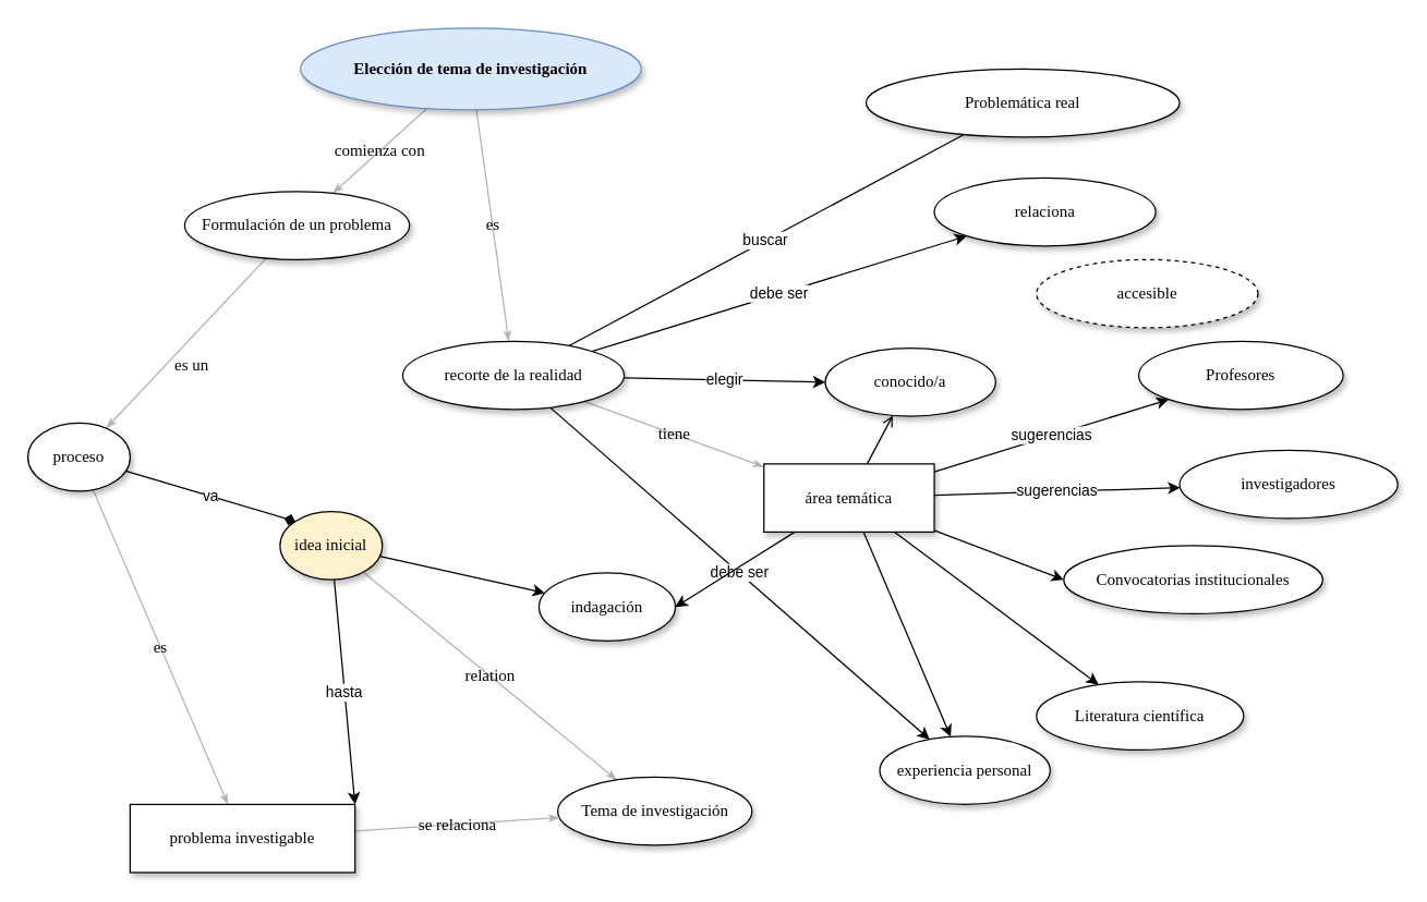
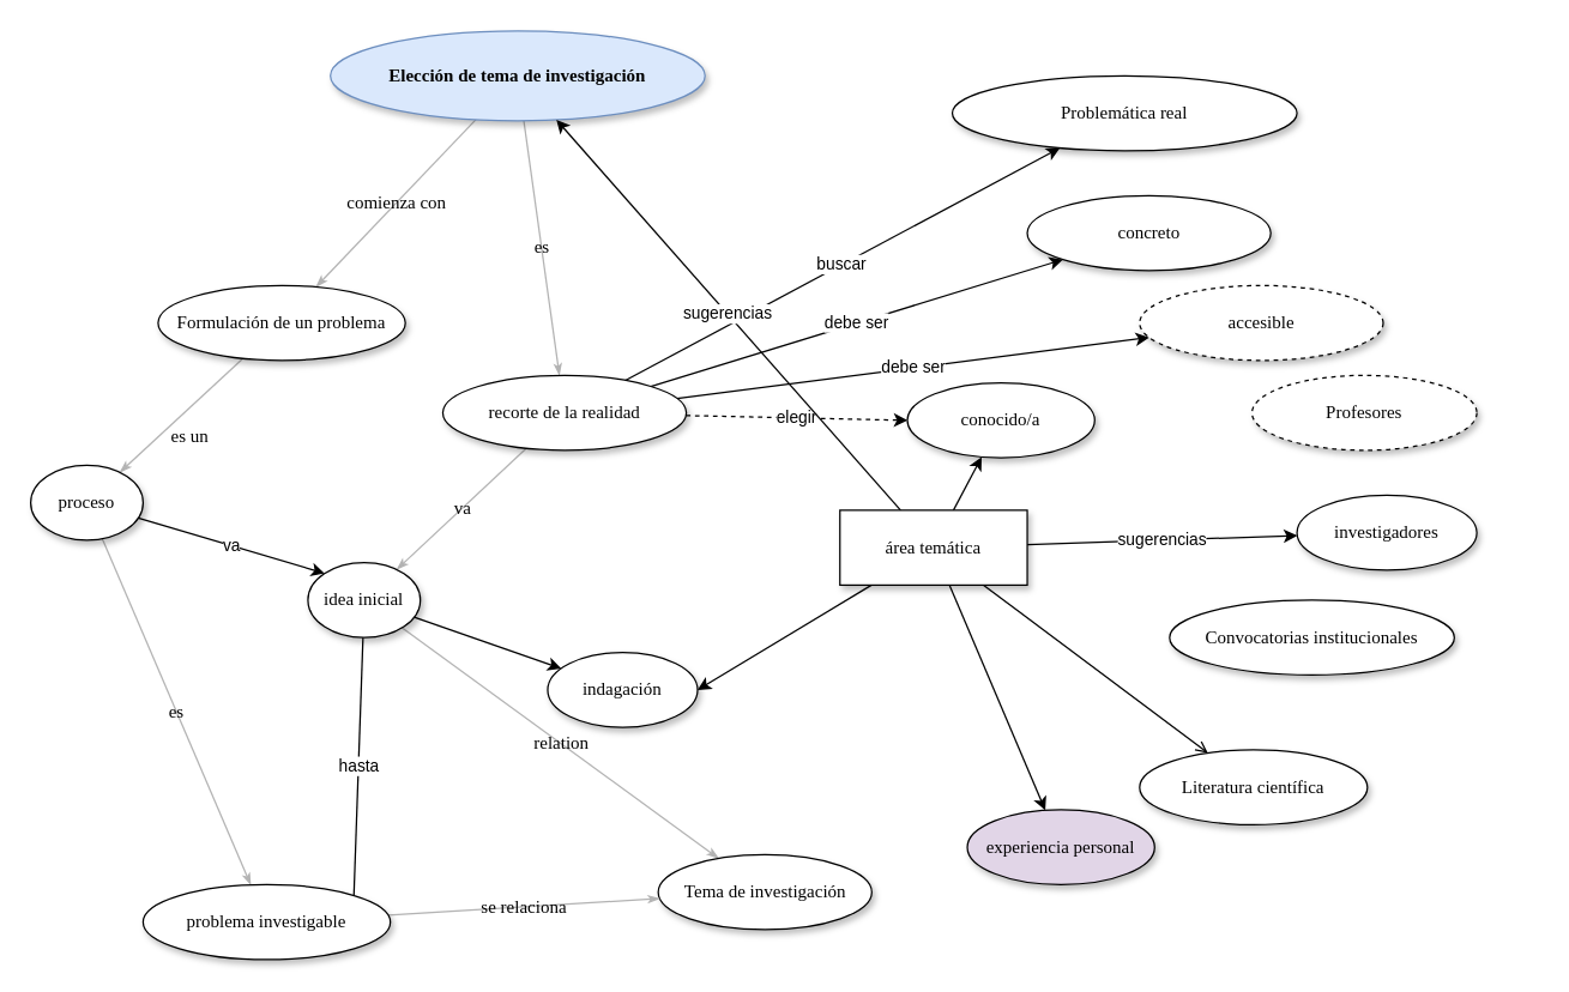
  <mxCell id="0" />
  <mxCell id="1" parent="0" />
  <mxCell id="2" value="es" style="edgeStyle=none;rounded=1;html=1;labelBackgroundColor=none;startArrow=none;startFill=0;startSize=5;endArrow=classicThin;endFill=1;endSize=5;jettySize=auto;orthogonalLoop=1;strokeColor=#B3B3B3;strokeWidth=1;fontFamily=Verdana;fontSize=12" parent="1" source="4" target="11" edge="1"><mxGeometry relative="1" as="geometry" /></mxCell>
  <mxCell id="3" value="comienza con" style="edgeStyle=none;rounded=1;html=1;labelBackgroundColor=none;startArrow=none;startFill=0;startSize=5;endArrow=classicThin;endFill=1;endSize=5;jettySize=auto;orthogonalLoop=1;strokeColor=#B3B3B3;strokeWidth=1;fontFamily=Verdana;fontSize=12" parent="1" source="4" target="29" edge="1"><mxGeometry relative="1" as="geometry" /></mxCell>
  <mxCell id="4" value="&lt;b&gt;Elección de tema de investigación&lt;/b&gt;" style="ellipse;whiteSpace=wrap;html=1;rounded=0;shadow=1;comic=0;labelBackgroundColor=none;strokeWidth=1;fontFamily=Verdana;fontSize=12;align=center;fillColor=#dae8fc;strokeColor=#6c8ebf;" parent="1" vertex="1"><mxGeometry x="220" y="20" width="250" height="60" as="geometry" /></mxCell>
- <mxCell id="6" value="tiene" style="edgeStyle=none;rounded=1;html=1;labelBackgroundColor=none;startArrow=none;startFill=0;startSize=5;endArrow=classicThin;endFill=1;endSize=5;jettySize=auto;orthogonalLoop=1;strokeColor=#B3B3B3;strokeWidth=1;fontFamily=Verdana;fontSize=12" parent="1" source="11" target="22" edge="1"><mxGeometry relative="1" as="geometry" /></mxCell>
- <mxCell id="7" value="buscar" style="edgeStyle=none;rounded=0;orthogonalLoop=1;jettySize=auto;html=1;endArrow=none;" edge="1" parent="1" source="11" target="38"><mxGeometry relative="1" as="geometry" /></mxCell>
- <mxCell id="8" value="elegir" style="edgeStyle=none;rounded=0;orthogonalLoop=1;jettySize=auto;html=1;entryX=0;entryY=0.5;entryDx=0;entryDy=0;" edge="1" parent="1" source="11" target="39"><mxGeometry relative="1" as="geometry" /></mxCell>
+ <mxCell id="5" value="va" style="edgeStyle=none;rounded=1;html=1;labelBackgroundColor=none;startArrow=none;startFill=0;startSize=5;endArrow=classicThin;endFill=1;endSize=5;jettySize=auto;orthogonalLoop=1;strokeColor=#B3B3B3;strokeWidth=1;fontFamily=Verdana;fontSize=12" parent="1" source="11" target="26" edge="1"><mxGeometry relative="1" as="geometry" /></mxCell>
+ <mxCell id="7" value="buscar" style="edgeStyle=none;rounded=0;orthogonalLoop=1;jettySize=auto;html=1;" edge="1" parent="1" source="11" target="38"><mxGeometry relative="1" as="geometry" /></mxCell>
+ <mxCell id="8" value="elegir" style="edgeStyle=none;rounded=0;orthogonalLoop=1;jettySize=auto;html=1;entryX=0;entryY=0.5;entryDx=0;entryDy=0;dashed=1;" edge="1" parent="1" source="11" target="39"><mxGeometry relative="1" as="geometry" /></mxCell>
  <mxCell id="9" value="debe ser" style="edgeStyle=none;rounded=0;orthogonalLoop=1;jettySize=auto;html=1;" edge="1" parent="1" source="11" target="40"><mxGeometry relative="1" as="geometry" /></mxCell>
- <mxCell id="10" value="debe ser" style="edgeStyle=none;rounded=0;orthogonalLoop=1;jettySize=auto;html=1;" edge="1" parent="1" source="11" target="37"><mxGeometry relative="1" as="geometry" /></mxCell>
+ <mxCell id="10" value="debe ser" style="edgeStyle=none;rounded=0;orthogonalLoop=1;jettySize=auto;html=1;" edge="1" parent="1" source="11" target="41"><mxGeometry relative="1" as="geometry" /></mxCell>
  <mxCell id="11" value="&lt;span&gt;recorte de la realidad&lt;/span&gt;" style="ellipse;whiteSpace=wrap;html=1;rounded=0;shadow=1;comic=0;labelBackgroundColor=none;strokeWidth=1;fontFamily=Verdana;fontSize=12;align=center;" parent="1" vertex="1"><mxGeometry x="295" y="250" width="162.5" height="50" as="geometry" /></mxCell>
- <mxCell id="12" value="&lt;span&gt;Profesores&lt;/span&gt;" style="ellipse;whiteSpace=wrap;html=1;rounded=0;shadow=1;comic=0;labelBackgroundColor=none;strokeWidth=1;fontFamily=Verdana;fontSize=12;align=center;" parent="1" vertex="1"><mxGeometry x="835" y="250" width="150" height="50" as="geometry" /></mxCell>
- <mxCell id="13" value="&lt;span&gt;investigadores&lt;/span&gt;" style="ellipse;whiteSpace=wrap;html=1;rounded=0;shadow=1;comic=0;labelBackgroundColor=none;strokeWidth=1;fontFamily=Verdana;fontSize=12;align=center;" parent="1" vertex="1"><mxGeometry x="865" y="330" width="160" height="50" as="geometry" /></mxCell>
+ <mxCell id="12" value="&lt;span&gt;Profesores&lt;/span&gt;" style="ellipse;whiteSpace=wrap;html=1;rounded=0;shadow=1;comic=0;labelBackgroundColor=none;strokeWidth=1;fontFamily=Verdana;fontSize=12;align=center;dashed=1;" parent="1" vertex="1"><mxGeometry x="835" y="250" width="150" height="50" as="geometry" /></mxCell>
+ <mxCell id="13" value="&lt;span&gt;investigadores&lt;/span&gt;" style="ellipse;whiteSpace=wrap;html=1;rounded=0;shadow=1;comic=0;labelBackgroundColor=none;strokeWidth=1;fontFamily=Verdana;fontSize=12;align=center;" parent="1" vertex="1"><mxGeometry x="865" y="330" width="120" height="50" as="geometry" /></mxCell>
  <mxCell id="14" value="&lt;span&gt;Convocatorias institucionales&lt;/span&gt;" style="ellipse;whiteSpace=wrap;html=1;rounded=0;shadow=1;comic=0;labelBackgroundColor=none;strokeWidth=1;fontFamily=Verdana;fontSize=12;align=center;" parent="1" vertex="1"><mxGeometry x="780" y="400" width="190" height="50" as="geometry" /></mxCell>
  <mxCell id="15" style="edgeStyle=none;rounded=0;orthogonalLoop=1;jettySize=auto;html=1;entryX=1;entryY=0.5;entryDx=0;entryDy=0;" edge="1" parent="1" source="22" target="35"><mxGeometry relative="1" as="geometry" /></mxCell>
- <mxCell id="16" value="sugerencias" style="edgeStyle=none;rounded=0;orthogonalLoop=1;jettySize=auto;html=1;entryX=0;entryY=1;entryDx=0;entryDy=0;" edge="1" parent="1" source="22" target="12"><mxGeometry relative="1" as="geometry" /></mxCell>
+ <mxCell id="16" value="sugerencias" style="edgeStyle=none;rounded=0;orthogonalLoop=1;jettySize=auto;html=1;" edge="1" parent="1" source="22" target="4"><mxGeometry relative="1" as="geometry" /></mxCell>
  <mxCell id="17" value="sugerencias" style="edgeStyle=none;rounded=0;orthogonalLoop=1;jettySize=auto;html=1;" edge="1" parent="1" source="22" target="13"><mxGeometry relative="1" as="geometry" /></mxCell>
- <mxCell id="18" style="edgeStyle=none;rounded=0;orthogonalLoop=1;jettySize=auto;html=1;entryX=0;entryY=0.5;entryDx=0;entryDy=0;" edge="1" parent="1" source="22" target="14"><mxGeometry relative="1" as="geometry" /></mxCell>
- <mxCell id="19" style="edgeStyle=none;rounded=0;orthogonalLoop=1;jettySize=auto;html=1;" edge="1" parent="1" source="22" target="36"><mxGeometry relative="1" as="geometry" /></mxCell>
+ <mxCell id="19" style="edgeStyle=none;rounded=0;orthogonalLoop=1;jettySize=auto;html=1;endArrow=open;" edge="1" parent="1" source="22" target="36"><mxGeometry relative="1" as="geometry" /></mxCell>
  <mxCell id="20" style="edgeStyle=none;rounded=0;orthogonalLoop=1;jettySize=auto;html=1;" edge="1" parent="1" source="22" target="37"><mxGeometry relative="1" as="geometry" /></mxCell>
- <mxCell id="21" style="edgeStyle=none;rounded=0;orthogonalLoop=1;jettySize=auto;html=1;endArrow=open;" edge="1" parent="1" source="22" target="39"><mxGeometry relative="1" as="geometry" /></mxCell>
+ <mxCell id="21" style="edgeStyle=none;rounded=0;orthogonalLoop=1;jettySize=auto;html=1;" edge="1" parent="1" source="22" target="39"><mxGeometry relative="1" as="geometry" /></mxCell>
  <mxCell id="22" value="área temática" style="whiteSpace=wrap;html=1;shadow=1;comic=0;labelBackgroundColor=none;strokeWidth=1;fontFamily=Verdana;fontSize=12;align=center;rounded=0;" parent="1" vertex="1"><mxGeometry x="560" y="340" width="125" height="50" as="geometry" /></mxCell>
  <mxCell id="23" value="relation" style="edgeStyle=none;rounded=1;html=1;labelBackgroundColor=none;startArrow=none;startFill=0;startSize=5;endArrow=classicThin;endFill=1;endSize=5;jettySize=auto;orthogonalLoop=1;strokeColor=#B3B3B3;strokeWidth=1;fontFamily=Verdana;fontSize=12" parent="1" source="26" target="27" edge="1"><mxGeometry relative="1" as="geometry" /></mxCell>
- <mxCell id="24" value="hasta" style="edgeStyle=none;rounded=0;orthogonalLoop=1;jettySize=auto;html=1;entryX=1;entryY=0;entryDx=0;entryDy=0;" edge="1" parent="1" source="26" target="34"><mxGeometry relative="1" as="geometry" /></mxCell>
+ <mxCell id="24" value="hasta" style="edgeStyle=none;rounded=0;orthogonalLoop=1;jettySize=auto;html=1;entryX=1;entryY=0;entryDx=0;entryDy=0;endArrow=none;" edge="1" parent="1" source="26" target="34"><mxGeometry relative="1" as="geometry" /></mxCell>
  <mxCell id="25" value="" style="edgeStyle=none;rounded=0;orthogonalLoop=1;jettySize=auto;html=1;" edge="1" parent="1" source="26" target="35"><mxGeometry relative="1" as="geometry" /></mxCell>
- <mxCell id="26" value="&lt;span&gt;idea inicial&lt;/span&gt;" style="ellipse;whiteSpace=wrap;html=1;rounded=0;shadow=1;comic=0;labelBackgroundColor=none;strokeWidth=1;fontFamily=Verdana;fontSize=12;align=center;fillColor=#fff2cc;" parent="1" vertex="1"><mxGeometry x="205" y="375" width="75" height="50" as="geometry" /></mxCell>
- <mxCell id="27" value="Tema de investigación" style="ellipse;whiteSpace=wrap;html=1;rounded=0;shadow=1;comic=0;labelBackgroundColor=none;strokeWidth=1;fontFamily=Verdana;fontSize=12;align=center;" parent="1" vertex="1"><mxGeometry x="408.75" y="570" width="142.5" height="50" as="geometry" /></mxCell>
+ <mxCell id="26" value="&lt;span&gt;idea inicial&lt;/span&gt;" style="ellipse;whiteSpace=wrap;html=1;rounded=0;shadow=1;comic=0;labelBackgroundColor=none;strokeWidth=1;fontFamily=Verdana;fontSize=12;align=center;" parent="1" vertex="1"><mxGeometry x="205" y="375" width="75" height="50" as="geometry" /></mxCell>
+ <mxCell id="27" value="Tema de investigación" style="ellipse;whiteSpace=wrap;html=1;rounded=0;shadow=1;comic=0;labelBackgroundColor=none;strokeWidth=1;fontFamily=Verdana;fontSize=12;align=center;" parent="1" vertex="1"><mxGeometry x="438.75" y="570" width="142.5" height="50" as="geometry" /></mxCell>
  <mxCell id="28" value="es un" style="edgeStyle=none;rounded=1;html=1;labelBackgroundColor=none;startArrow=none;startFill=0;startSize=5;endArrow=classicThin;endFill=1;endSize=5;jettySize=auto;orthogonalLoop=1;strokeColor=#B3B3B3;strokeWidth=1;fontFamily=Verdana;fontSize=12" parent="1" source="29" target="32" edge="1"><mxGeometry x="0.109" y="14" relative="1" as="geometry"><mxPoint as="offset" /></mxGeometry></mxCell>
- <mxCell id="29" value="Formulación de un problema" style="ellipse;whiteSpace=wrap;html=1;rounded=0;shadow=1;comic=0;labelBackgroundColor=none;strokeWidth=1;fontFamily=Verdana;fontSize=12;align=center;" parent="1" vertex="1"><mxGeometry x="135" y="140" width="165" height="50" as="geometry" /></mxCell>
+ <mxCell id="29" value="Formulación de un problema" style="ellipse;whiteSpace=wrap;html=1;rounded=0;shadow=1;comic=0;labelBackgroundColor=none;strokeWidth=1;fontFamily=Verdana;fontSize=12;align=center;" parent="1" vertex="1"><mxGeometry x="105" y="190" width="165" height="50" as="geometry" /></mxCell>
  <mxCell id="30" value="es" style="edgeStyle=none;rounded=1;html=1;labelBackgroundColor=none;startArrow=none;startFill=0;startSize=5;endArrow=classicThin;endFill=1;endSize=5;jettySize=auto;orthogonalLoop=1;strokeColor=#B3B3B3;strokeWidth=1;fontFamily=Verdana;fontSize=12" parent="1" source="32" target="34" edge="1"><mxGeometry relative="1" as="geometry" /></mxCell>
- <mxCell id="31" value="va" style="rounded=0;orthogonalLoop=1;jettySize=auto;html=1;entryX=0;entryY=0;entryDx=0;entryDy=0;endArrow=diamond;" edge="1" parent="1" source="32" target="26"><mxGeometry relative="1" as="geometry" /></mxCell>
+ <mxCell id="31" value="va" style="rounded=0;orthogonalLoop=1;jettySize=auto;html=1;entryX=0;entryY=0;entryDx=0;entryDy=0;" edge="1" parent="1" source="32" target="26"><mxGeometry relative="1" as="geometry" /></mxCell>
  <mxCell id="32" value="&lt;span&gt;proceso&lt;/span&gt;" style="ellipse;whiteSpace=wrap;html=1;rounded=0;shadow=1;comic=0;labelBackgroundColor=none;strokeWidth=1;fontFamily=Verdana;fontSize=12;align=center;" parent="1" vertex="1"><mxGeometry x="20" y="310" width="75" height="50" as="geometry" /></mxCell>
  <mxCell id="33" value="se relaciona" style="edgeStyle=none;rounded=1;html=1;labelBackgroundColor=none;startArrow=none;startFill=0;startSize=5;endArrow=classicThin;endFill=1;endSize=5;jettySize=auto;orthogonalLoop=1;strokeColor=#B3B3B3;strokeWidth=1;fontFamily=Verdana;fontSize=12" parent="1" source="34" target="27" edge="1"><mxGeometry relative="1" as="geometry" /></mxCell>
- <mxCell id="34" value="&lt;span&gt;problema investigable&lt;/span&gt;" style="whiteSpace=wrap;html=1;shadow=1;comic=0;labelBackgroundColor=none;strokeWidth=1;fontFamily=Verdana;fontSize=12;align=center;rounded=0;" parent="1" vertex="1"><mxGeometry x="95" y="590" width="165" height="50" as="geometry" /></mxCell>
- <mxCell id="35" value="&lt;span&gt;indagación&lt;/span&gt;" style="ellipse;whiteSpace=wrap;html=1;rounded=0;shadow=1;comic=0;labelBackgroundColor=none;strokeWidth=1;fontFamily=Verdana;fontSize=12;align=center;" vertex="1" parent="1"><mxGeometry x="395" y="420" width="100" height="50" as="geometry" /></mxCell>
+ <mxCell id="34" value="&lt;span&gt;problema investigable&lt;/span&gt;" style="ellipse;whiteSpace=wrap;html=1;rounded=0;shadow=1;comic=0;labelBackgroundColor=none;strokeWidth=1;fontFamily=Verdana;fontSize=12;align=center;" parent="1" vertex="1"><mxGeometry x="95" y="590" width="165" height="50" as="geometry" /></mxCell>
+ <mxCell id="35" value="&lt;span&gt;indagación&lt;/span&gt;" style="ellipse;whiteSpace=wrap;html=1;rounded=0;shadow=1;comic=0;labelBackgroundColor=none;strokeWidth=1;fontFamily=Verdana;fontSize=12;align=center;" vertex="1" parent="1"><mxGeometry x="365" y="435" width="100" height="50" as="geometry" /></mxCell>
  <mxCell id="36" value="Literatura científica" style="ellipse;whiteSpace=wrap;html=1;rounded=0;shadow=1;comic=0;labelBackgroundColor=none;strokeWidth=1;fontFamily=Verdana;fontSize=12;align=center;" vertex="1" parent="1"><mxGeometry x="760" y="500" width="152" height="50" as="geometry" /></mxCell>
- <mxCell id="37" value="experiencia personal" style="ellipse;whiteSpace=wrap;html=1;rounded=0;shadow=1;comic=0;labelBackgroundColor=none;strokeWidth=1;fontFamily=Verdana;fontSize=12;align=center;" vertex="1" parent="1"><mxGeometry x="645" y="540" width="125" height="50" as="geometry" /></mxCell>
+ <mxCell id="37" value="experiencia personal" style="ellipse;whiteSpace=wrap;html=1;rounded=0;shadow=1;comic=0;labelBackgroundColor=none;strokeWidth=1;fontFamily=Verdana;fontSize=12;align=center;fillColor=#e1d5e7;" vertex="1" parent="1"><mxGeometry x="645" y="540" width="125" height="50" as="geometry" /></mxCell>
  <mxCell id="38" value="&lt;span&gt;Problemática real&lt;/span&gt;" style="ellipse;whiteSpace=wrap;html=1;rounded=0;shadow=1;comic=0;labelBackgroundColor=none;strokeWidth=1;fontFamily=Verdana;fontSize=12;align=center;" vertex="1" parent="1"><mxGeometry x="635" y="50" width="230" height="50" as="geometry" /></mxCell>
  <mxCell id="39" value="conocido/a" style="ellipse;whiteSpace=wrap;html=1;rounded=0;shadow=1;comic=0;labelBackgroundColor=none;strokeWidth=1;fontFamily=Verdana;fontSize=12;align=center;" vertex="1" parent="1"><mxGeometry x="605" y="255" width="125" height="50" as="geometry" /></mxCell>
- <mxCell id="40" value="relaciona" style="ellipse;whiteSpace=wrap;html=1;rounded=0;shadow=1;comic=0;labelBackgroundColor=none;strokeWidth=1;fontFamily=Verdana;fontSize=12;align=center;" vertex="1" parent="1"><mxGeometry x="685" y="130" width="162.5" height="50" as="geometry" /></mxCell>
+ <mxCell id="40" value="concreto" style="ellipse;whiteSpace=wrap;html=1;rounded=0;shadow=1;comic=0;labelBackgroundColor=none;strokeWidth=1;fontFamily=Verdana;fontSize=12;align=center;" vertex="1" parent="1"><mxGeometry x="685" y="130" width="162.5" height="50" as="geometry" /></mxCell>
  <mxCell id="41" value="&lt;span&gt;accesible&lt;/span&gt;" style="ellipse;whiteSpace=wrap;html=1;rounded=0;shadow=1;comic=0;labelBackgroundColor=none;strokeWidth=1;fontFamily=Verdana;fontSize=12;align=center;dashed=1;" vertex="1" parent="1"><mxGeometry x="760" y="190" width="162.5" height="50" as="geometry" /></mxCell>
